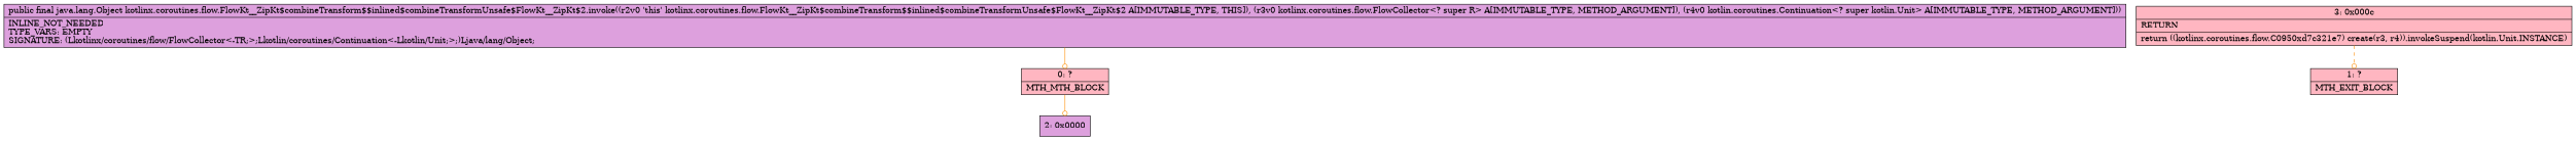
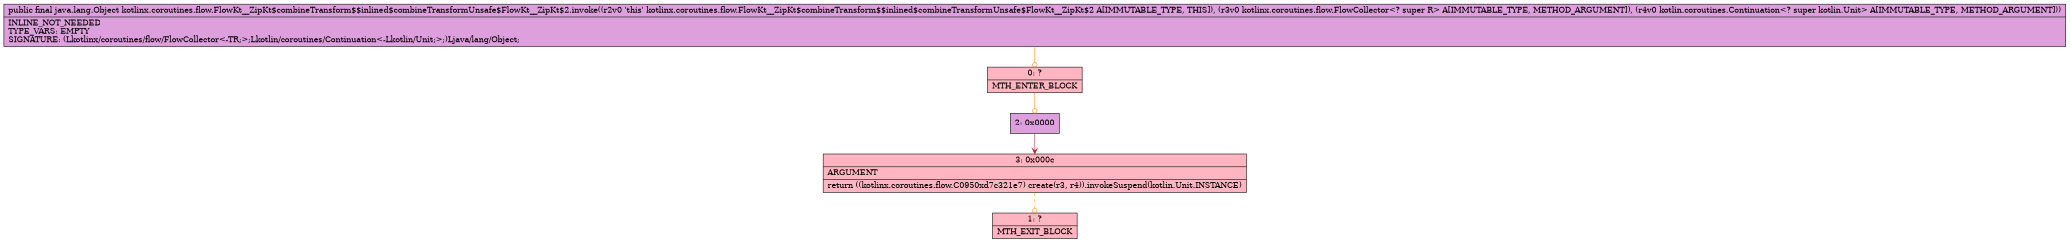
  digraph {
    node [fillcolor=lightpink shape=record style=filled]
    edge [arrowhead=odot color=darkorange style=solid]
-   n1 [label="{0\:\ ?|MTH_MTH_BLOCK\l}"]
+   n1 [label="{0\:\ ?|MTH_ENTER_BLOCK\l}"]
    n2 [fillcolor=plum label="{2\:\ 0x0000}"]
-   n3 [label="{3\:\ 0x000c|RETURN\l|return ((kotlinx.coroutines.flow.C0950xd7c321e7) create(r3, r4)).invokeSuspend(kotlin.Unit.INSTANCE)\l}"]
+   n3 [label="{3\:\ 0x000c|ARGUMENT\l|return ((kotlinx.coroutines.flow.C0950xd7c321e7) create(r3, r4)).invokeSuspend(kotlin.Unit.INSTANCE)\l}"]
    n4 [label="{1\:\ ?|MTH_EXIT_BLOCK\l}"]
    n5 [fillcolor=plum label="{public final java.lang.Object kotlinx.coroutines.flow.FlowKt__ZipKt$combineTransform$$inlined$combineTransformUnsafe$FlowKt__ZipKt$2.invoke((r2v0 'this' kotlinx.coroutines.flow.FlowKt__ZipKt$combineTransform$$inlined$combineTransformUnsafe$FlowKt__ZipKt$2 A[IMMUTABLE_TYPE, THIS]), (r3v0 kotlinx.coroutines.flow.FlowCollector\<? super R\> A[IMMUTABLE_TYPE, METHOD_ARGUMENT]), (r4v0 kotlin.coroutines.Continuation\<? super kotlin.Unit\> A[IMMUTABLE_TYPE, METHOD_ARGUMENT]))  | INLINE_NOT_NEEDED\lTYPE_VARS: EMPTY\lSIGNATURE: (Lkotlinx\/coroutines\/flow\/FlowCollector\<\-TR;\>;Lkotlin\/coroutines\/Continuation\<\-Lkotlin\/Unit;\>;)Ljava\/lang\/Object;\l}"]
    n1 -> n2
+   n2 -> n3 [arrowhead=vee color=brown]
    n3 -> n4 [style=dashed]
    n5 -> n1
  }
